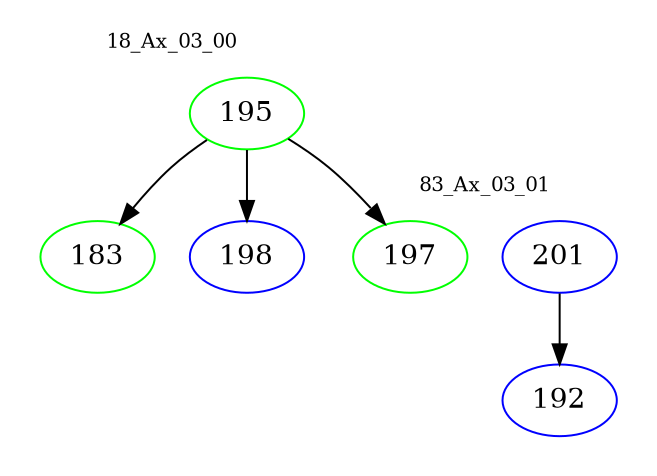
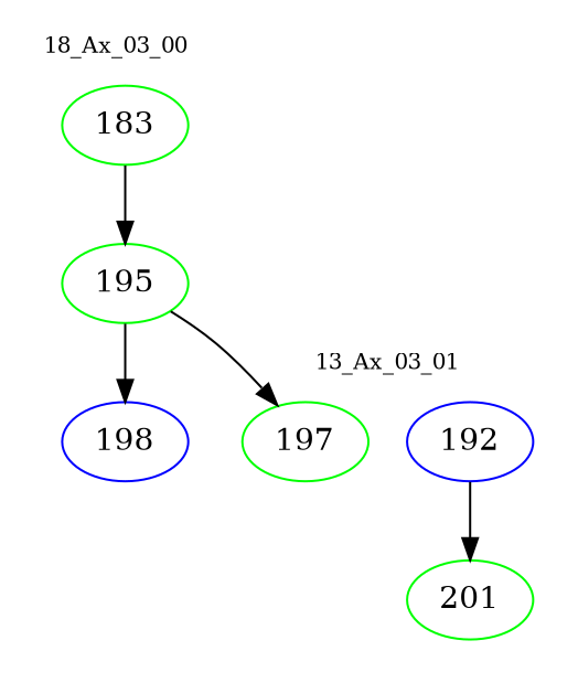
  digraph {
    node [color=blue]
    edge [color=black]
-   n1 [label=201]
+   n1 [color=green label=201]
    n2 [label=192]
    n3 [color=green label=197]
    n4 [color=green label=195]
    n5 [color=green label=183]
    n6 [label=198]
    subgraph cluster_1 {
      color=white
      fontsize=10
-     label="83_Ax_03_01"
+     label="13_Ax_03_01"
      n1
      n2
      n3
    }
    subgraph cluster_2 {
      color=white
      fontsize=10
      label="18_Ax_03_00"
      n4
      n5
      n6
    }
-   n1 -> n2
+   n2 -> n1
    n4 -> n3
-   n4 -> n5
+   n5 -> n4
    n4 -> n6
  }
